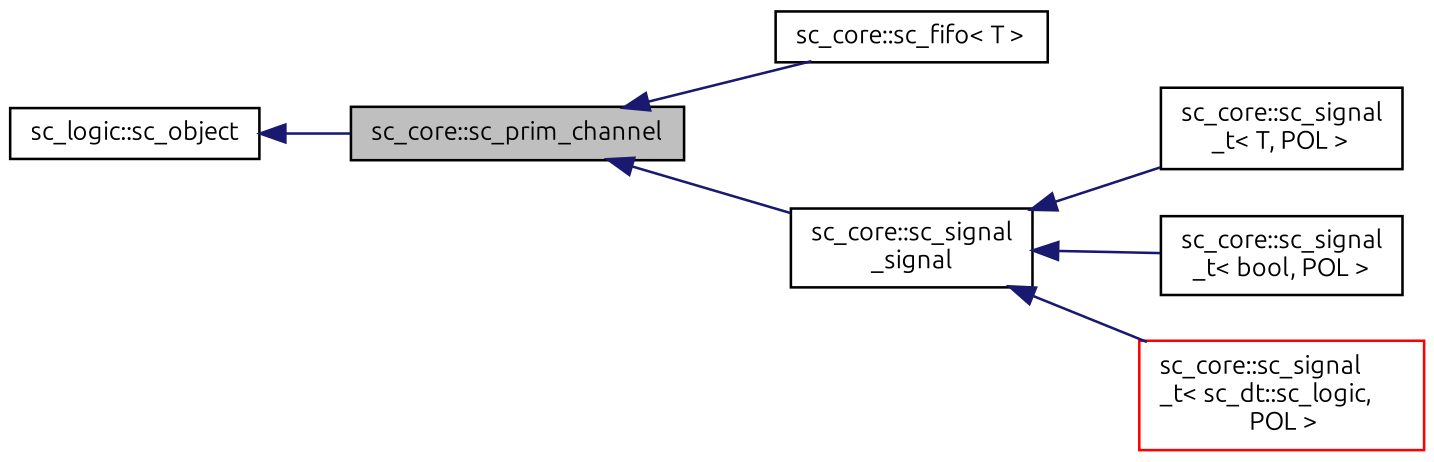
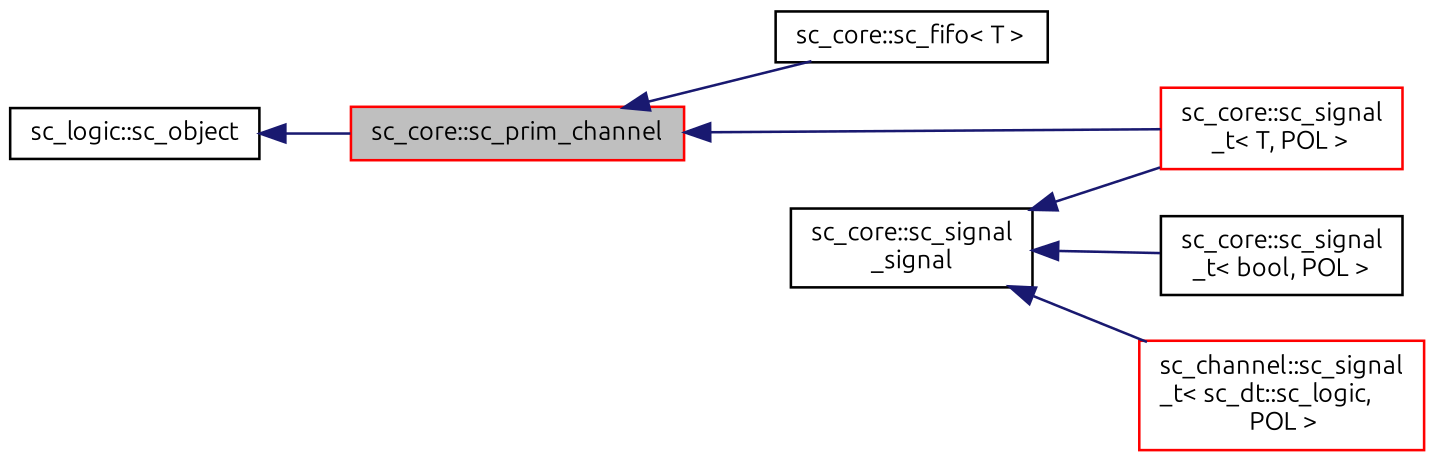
  digraph {
    fontname=Ubuntu
    rankdir=LR
    node [color=black fillcolor=white fontname=Ubuntu fontsize=10 shape=record style=filled]
    edge [color=midnightblue dir=back fontname=Ubuntu fontsize=10 labelfontname=FreeSans labelfontsize=10 style=solid]
-   n1 [fillcolor=grey75 fontcolor=black height=0.2 label="sc_core::sc_prim_channel" width=0.4]
+   n1 [color=red fillcolor=grey75 fontcolor=black height=0.2 label="sc_core::sc_prim_channel" width=0.4]
    n2 [height=0.2 label="sc_core::sc_fifo\< T \>" width=0.4]
    n3 [height=0.2 label="sc_core::sc_signal\l_signal" width=0.4]
-   n4 [height=0.2 label="sc_core::sc_signal\l_t\< T, POL \>" width=0.4]
+   n4 [color=red height=0.2 label="sc_core::sc_signal\l_t\< T, POL \>" width=0.4]
    n5 [height=0.2 label="sc_core::sc_signal\l_t\< bool, POL \>" width=0.4]
-   n6 [color=red height=0.2 label="sc_core::sc_signal\l_t\< sc_dt::sc_logic,\l POL \>" width=0.4]
+   n6 [color=red height=0.2 label="sc_channel::sc_signal\l_t\< sc_dt::sc_logic,\l POL \>" width=0.4]
    n7 [height=0.2 label="sc_logic::sc_object" width=0.4]
    n1 -> n2
-   n1 -> n3
+   n1 -> n4
    n3 -> n4
    n3 -> n5
    n3 -> n6
    n7 -> n1
  }
